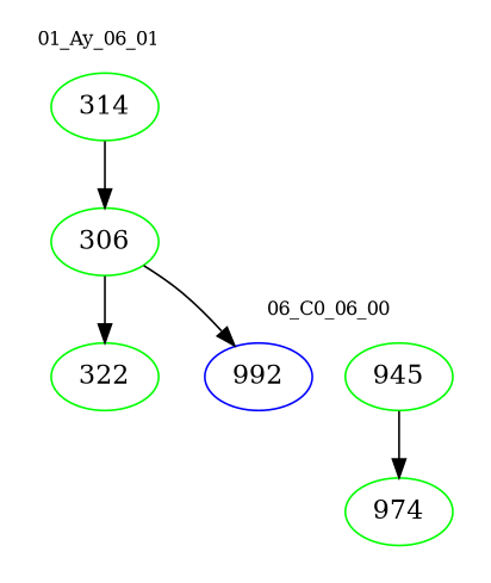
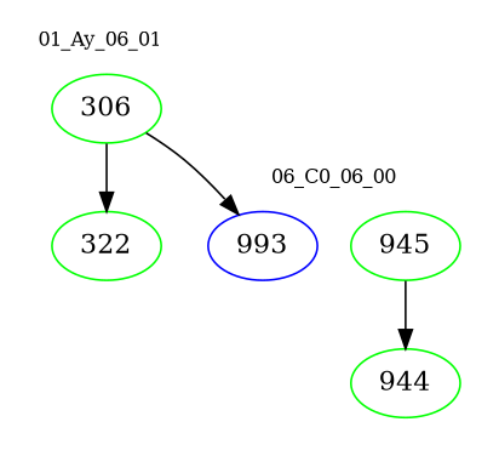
  digraph {
    node [color=green]
    edge [color=black]
-   n1 [label=314]
    n2 [label=306]
    n3 [label=322]
    n4 [label=945]
-   n5 [label=974]
-   n6 [color=blue label=992]
+   n5 [label=944]
+   n6 [color=blue label=993]
    subgraph cluster_1 {
      color=white
      fontsize=10
      label="01_Ay_06_01"
-     n1
      n2
      n3
    }
    subgraph cluster_2 {
      color=white
      fontsize=10
      label="06_C0_06_00"
      n4
      n5
      n6
    }
-   n1 -> n2
    n2 -> n3
    n2 -> n6
    n4 -> n5
  }
